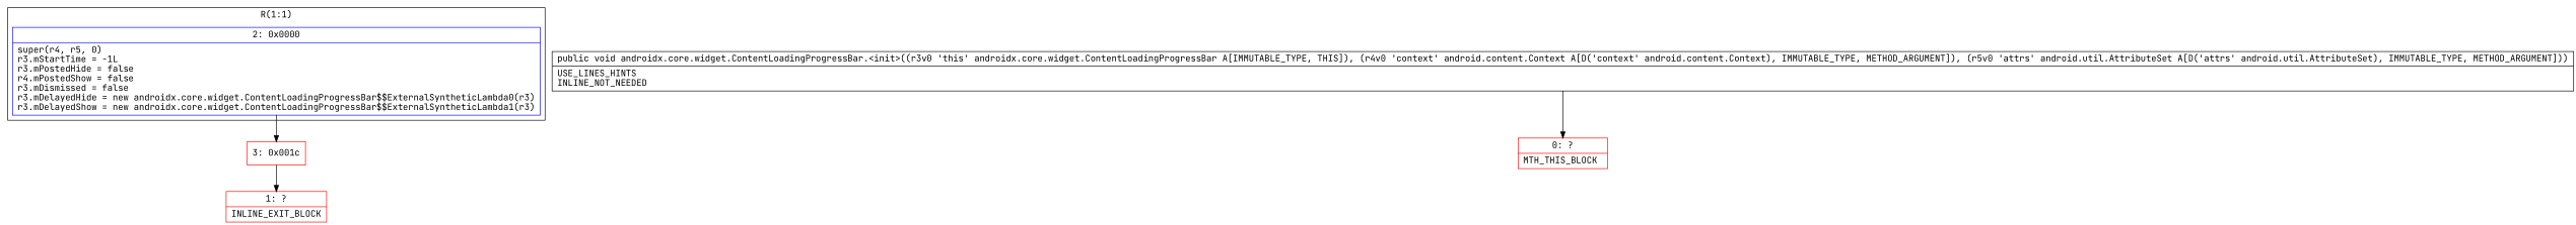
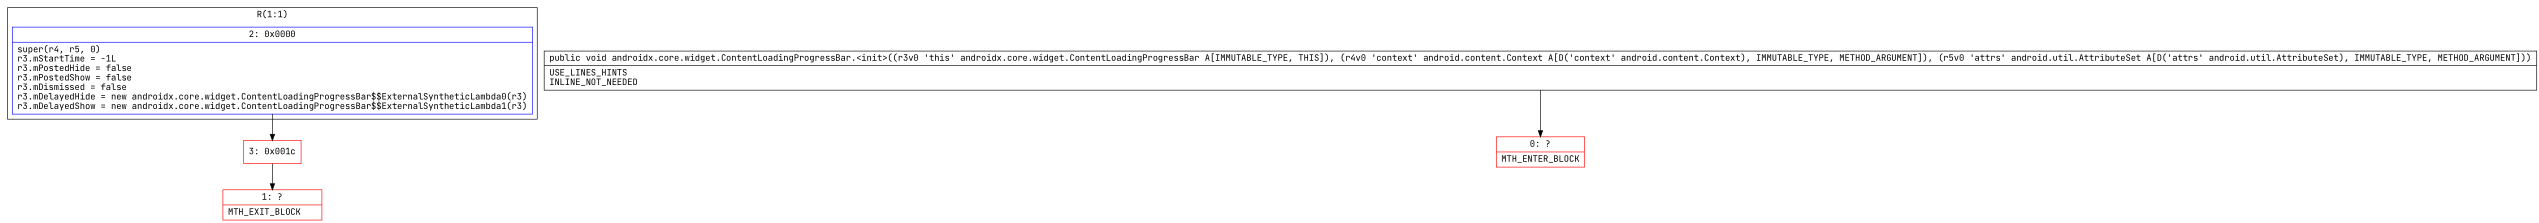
  digraph {
    fontname="JetBrains Mono"
    node [color=red fontname="JetBrains Mono" shape=record]
    edge [fontname="JetBrains Mono"]
-   n1 [color=blue label="{2\:\ 0x0000|super(r4, r5, 0)\lr3.mStartTime = \-1L\lr3.mPostedHide = false\lr4.mPostedShow = false\lr3.mDismissed = false\lr3.mDelayedHide = new androidx.core.widget.ContentLoadingProgressBar$$ExternalSyntheticLambda0(r3)\lr3.mDelayedShow = new androidx.core.widget.ContentLoadingProgressBar$$ExternalSyntheticLambda1(r3)\l}"]
+   n1 [color=blue label="{2\:\ 0x0000|super(r4, r5, 0)\lr3.mStartTime = \-1L\lr3.mPostedHide = false\lr3.mPostedShow = false\lr3.mDismissed = false\lr3.mDelayedHide = new androidx.core.widget.ContentLoadingProgressBar$$ExternalSyntheticLambda0(r3)\lr3.mDelayedShow = new androidx.core.widget.ContentLoadingProgressBar$$ExternalSyntheticLambda1(r3)\l}"]
    n2 [label="{3\:\ 0x001c}"]
-   n3 [label="{1\:\ ?|INLINE_EXIT_BLOCK\l}"]
-   n4 [label="{0\:\ ?|MTH_THIS_BLOCK\l}"]
+   n3 [label="{1\:\ ?|MTH_EXIT_BLOCK\l}"]
+   n4 [label="{0\:\ ?|MTH_ENTER_BLOCK\l}"]
    n5 [label="{public void androidx.core.widget.ContentLoadingProgressBar.\<init\>((r3v0 'this' androidx.core.widget.ContentLoadingProgressBar A[IMMUTABLE_TYPE, THIS]), (r4v0 'context' android.content.Context A[D('context' android.content.Context), IMMUTABLE_TYPE, METHOD_ARGUMENT]), (r5v0 'attrs' android.util.AttributeSet A[D('attrs' android.util.AttributeSet), IMMUTABLE_TYPE, METHOD_ARGUMENT]))  | USE_LINES_HINTS\lINLINE_NOT_NEEDED\l}" color=""]
    subgraph cluster_1 {
      label="R(1:1)"
      n1
    }
    n1 -> n2
    n2 -> n3
    n5 -> n4
  }
